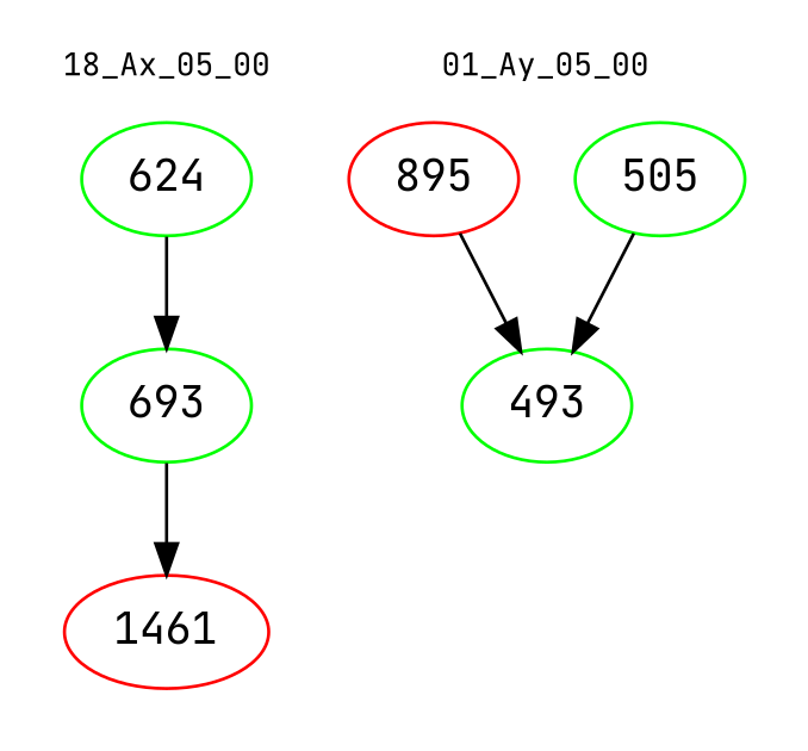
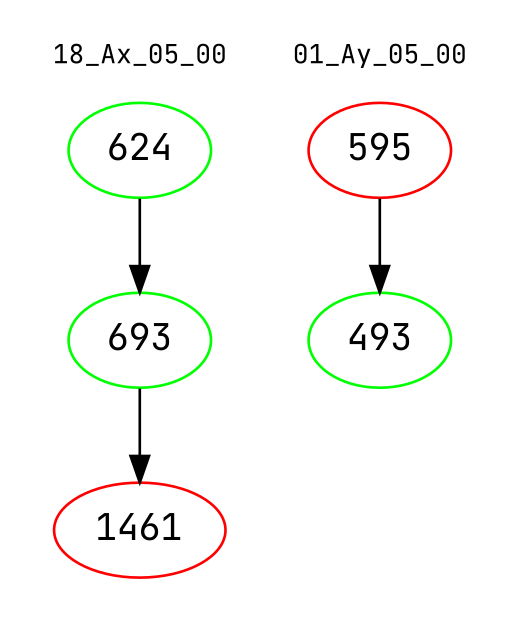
  digraph {
    fontname="JetBrains Mono"
    node [color=green fontname="JetBrains Mono"]
    edge [color=black fontname="JetBrains Mono"]
    n1 [label=624]
    n2 [label=693]
    n3 [color=red label=1461]
-   n4 [label=505]
    n5 [label=493]
-   n6 [color=red label=895]
+   n6 [color=red label=595]
    subgraph cluster_1 {
      color=white
      fontsize=10
      label="18_Ax_05_00"
      n1
      n2
      n3
    }
    subgraph cluster_2 {
      color=white
      fontsize=10
      label="01_Ay_05_00"
-     n4
      n5
      n6
    }
    n1 -> n2
    n2 -> n3
-   n4 -> n5
    n6 -> n5
  }
